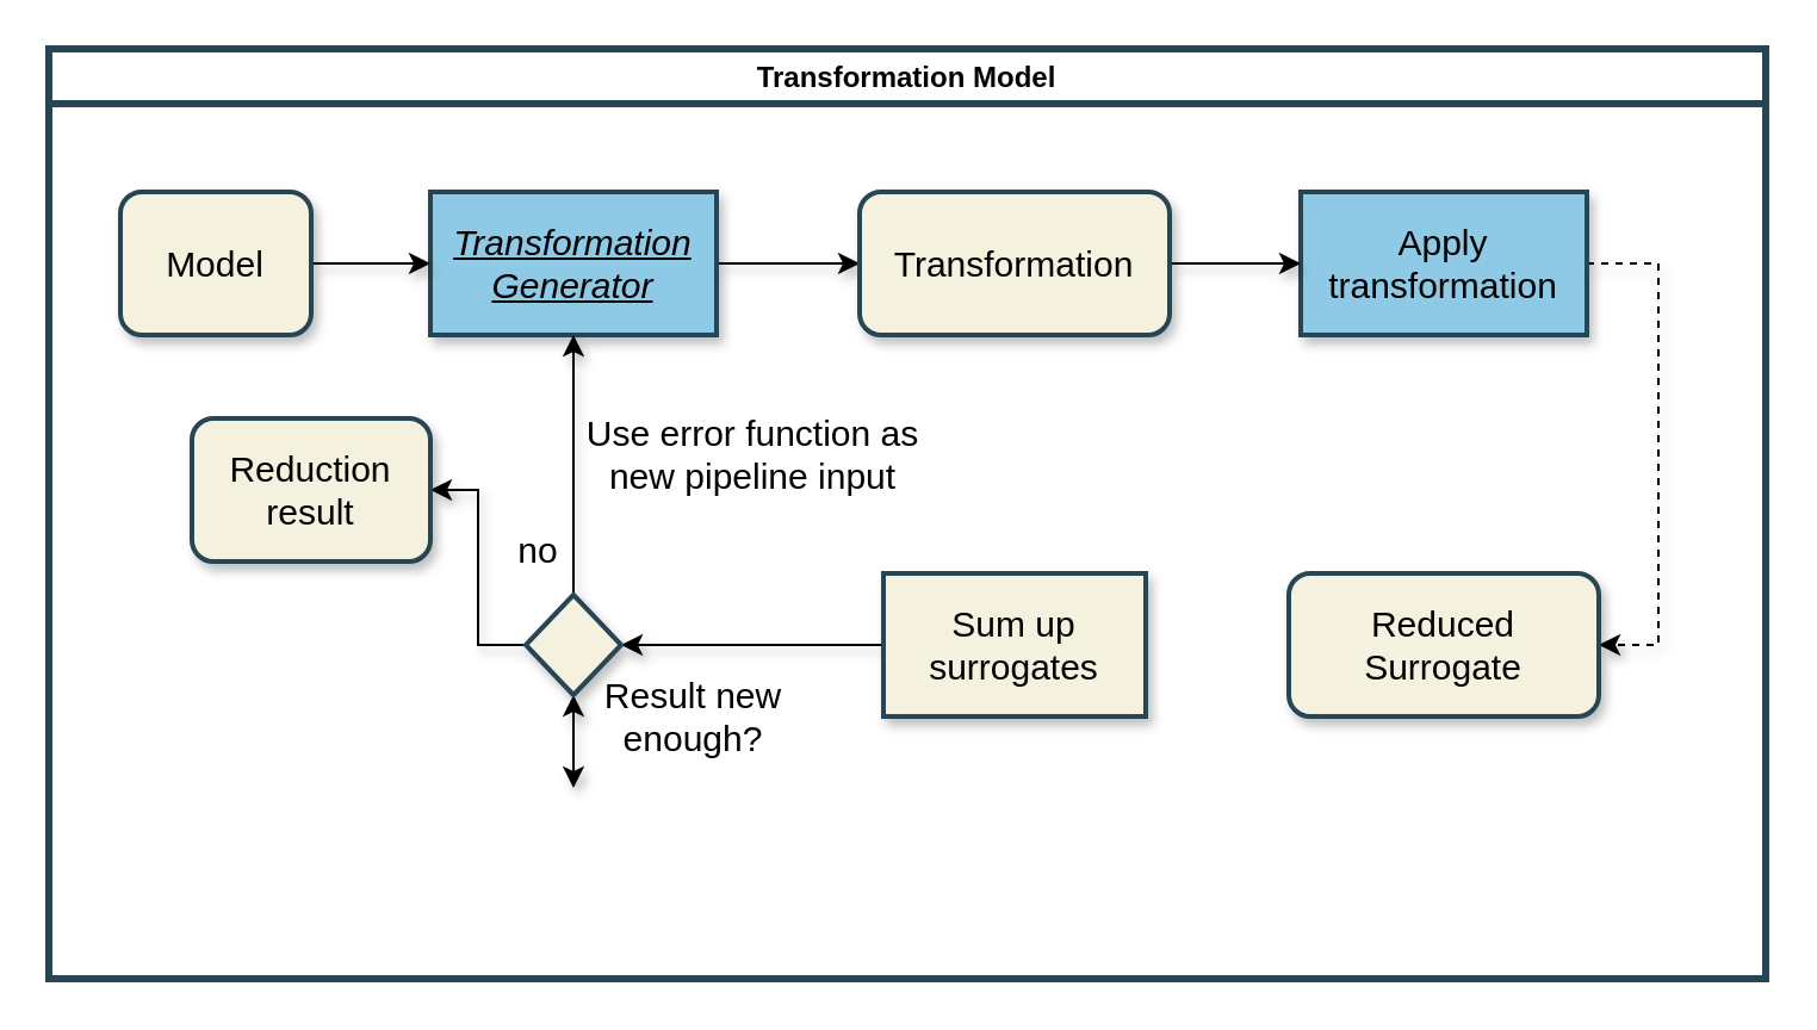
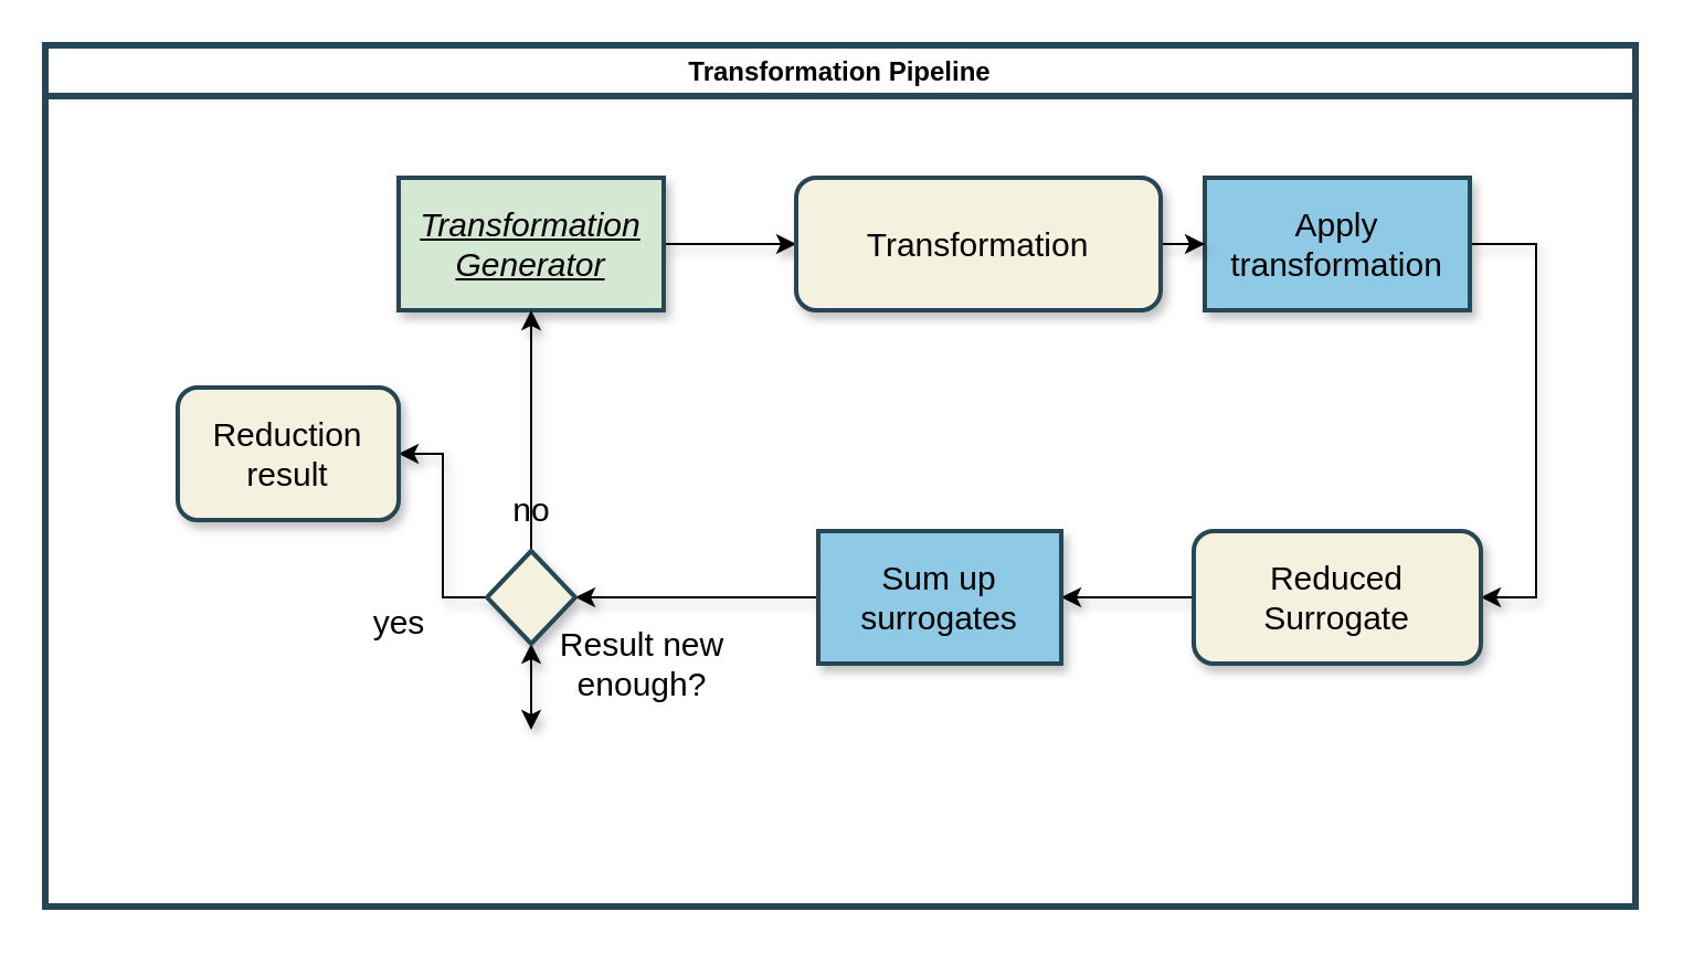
  <mxCell id="0" />
  <mxCell id="1" parent="0" />
- <mxCell id="2" value="Transformation Model" style="swimlane;sketch=0;startSize=23;movable=0;swimlaneLine=1;strokeColor=#264653;strokeWidth=3;" parent="1" vertex="1"><mxGeometry x="20" y="20" width="720" height="390" as="geometry" /></mxCell>
+ <mxCell id="2" value="Transformation Pipeline" style="swimlane;sketch=0;startSize=23;movable=0;swimlaneLine=1;strokeColor=#264653;strokeWidth=3;" parent="1" vertex="1"><mxGeometry x="20" y="20" width="720" height="390" as="geometry" /></mxCell>
  <mxCell id="3" style="edgeStyle=orthogonalEdgeStyle;rounded=0;orthogonalLoop=1;jettySize=auto;html=1;entryX=0;entryY=0.5;entryDx=0;entryDy=0;fontSize=15;shadow=1;" parent="2" source="4" target="10" edge="1"><mxGeometry relative="1" as="geometry" /></mxCell>
- <mxCell id="4" value="&lt;i style=&quot;font-size: 15px;&quot;&gt;&lt;u style=&quot;font-size: 15px;&quot;&gt;Transformation Generator&lt;br style=&quot;font-size: 15px;&quot;&gt;&lt;/u&gt;&lt;/i&gt;" style="rounded=0;whiteSpace=wrap;html=1;sketch=0;fillColor=#8ecae6;strokeColor=#264653;fontSize=15;shadow=1;strokeWidth=2;glass=0;" parent="2" vertex="1"><mxGeometry x="160" y="60" width="120" height="60" as="geometry" /></mxCell>
- <mxCell id="5" style="edgeStyle=orthogonalEdgeStyle;rounded=0;orthogonalLoop=1;jettySize=auto;html=1;entryX=0;entryY=0.5;entryDx=0;entryDy=0;fontSize=15;shadow=1;" parent="2" source="6" target="4" edge="1"><mxGeometry relative="1" as="geometry" /></mxCell>
- <mxCell id="6" value="&lt;font style=&quot;font-size: 15px&quot;&gt;Model&lt;/font&gt;" style="rounded=1;whiteSpace=wrap;html=1;sketch=0;fillColor=#f4f1de;fontSize=15;shadow=1;strokeColor=#264653;strokeWidth=2;" parent="2" vertex="1"><mxGeometry x="30" y="60" width="80" height="60" as="geometry" /></mxCell>
- <mxCell id="7" style="edgeStyle=orthogonalEdgeStyle;rounded=0;orthogonalLoop=1;jettySize=auto;html=1;entryX=1;entryY=0.5;entryDx=0;entryDy=0;shadow=1;fontSize=15;dashed=1;" parent="2" source="8" target="12" edge="1"><mxGeometry relative="1" as="geometry"><Array as="points"><mxPoint x="675" y="90" /><mxPoint x="675" y="250" /></Array></mxGeometry></mxCell>
+ <mxCell id="4" value="&lt;i style=&quot;font-size: 15px;&quot;&gt;&lt;u style=&quot;font-size: 15px;&quot;&gt;Transformation Generator&lt;br style=&quot;font-size: 15px;&quot;&gt;&lt;/u&gt;&lt;/i&gt;" style="rounded=0;whiteSpace=wrap;html=1;sketch=0;fillColor=#d5e8d4;strokeColor=#264653;fontSize=15;shadow=1;strokeWidth=2;glass=0;" parent="2" vertex="1"><mxGeometry x="160" y="60" width="120" height="60" as="geometry" /></mxCell>
+ <mxCell id="7" style="edgeStyle=orthogonalEdgeStyle;rounded=0;orthogonalLoop=1;jettySize=auto;html=1;entryX=1;entryY=0.5;entryDx=0;entryDy=0;shadow=1;fontSize=15;" parent="2" source="8" target="12" edge="1"><mxGeometry relative="1" as="geometry"><Array as="points"><mxPoint x="675" y="90" /><mxPoint x="675" y="250" /></Array></mxGeometry></mxCell>
  <mxCell id="8" value="Apply transformation" style="rounded=0;whiteSpace=wrap;html=1;sketch=0;fontSize=15;shadow=1;strokeColor=#264653;strokeWidth=2;fillColor=#8ECAE6;" parent="2" vertex="1"><mxGeometry x="525" y="60" width="120" height="60" as="geometry" /></mxCell>
  <mxCell id="9" style="edgeStyle=orthogonalEdgeStyle;rounded=0;orthogonalLoop=1;jettySize=auto;html=1;entryX=0;entryY=0.5;entryDx=0;entryDy=0;shadow=1;fontSize=15;" parent="2" source="10" target="8" edge="1"><mxGeometry relative="1" as="geometry" /></mxCell>
- <mxCell id="10" value="&lt;font style=&quot;font-size: 15px;&quot;&gt;Transformation&lt;/font&gt;" style="rounded=1;whiteSpace=wrap;html=1;sketch=0;fillColor=#F4F1DE;fontSize=15;shadow=1;strokeColor=#264653;strokeWidth=2;" parent="2" vertex="1"><mxGeometry x="340" y="60" width="130" height="60" as="geometry" /></mxCell>
+ <mxCell id="10" value="&lt;font style=&quot;font-size: 15px;&quot;&gt;Transformation&lt;/font&gt;" style="rounded=1;whiteSpace=wrap;html=1;sketch=0;fillColor=#F4F1DE;fontSize=15;shadow=1;strokeColor=#264653;strokeWidth=2;" parent="2" vertex="1"><mxGeometry x="340" y="60" width="165" height="60" as="geometry" /></mxCell>
+ <mxCell id="11" style="edgeStyle=orthogonalEdgeStyle;rounded=0;orthogonalLoop=1;jettySize=auto;html=1;shadow=1;fontSize=15;" parent="2" source="12" target="19" edge="1"><mxGeometry relative="1" as="geometry" /></mxCell>
  <mxCell id="12" value="&lt;font style=&quot;font-size: 15px;&quot;&gt;Reduced Surrogate&lt;br style=&quot;font-size: 15px;&quot;&gt;&lt;/font&gt;" style="rounded=1;whiteSpace=wrap;html=1;sketch=0;fillColor=#F4F1DE;fontSize=15;shadow=1;strokeColor=#264653;strokeWidth=2;" parent="2" vertex="1"><mxGeometry x="520" y="220" width="130" height="60" as="geometry" /></mxCell>
  <mxCell id="13" value="&lt;div style=&quot;font-size: 15px;&quot;&gt;Result new&lt;/div&gt;&lt;div style=&quot;font-size: 15px;&quot;&gt;enough?&lt;/div&gt;" style="text;html=1;align=center;verticalAlign=middle;resizable=0;points=[];autosize=1;strokeColor=none;fontSize=15;shadow=1;" parent="2" vertex="1"><mxGeometry x="220" y="260" width="100" height="40" as="geometry" /></mxCell>
- <mxCell id="15" value="no" style="text;html=1;align=center;verticalAlign=middle;resizable=0;points=[];autosize=1;strokeColor=none;fontSize=15;shadow=1;" parent="2" vertex="1"><mxGeometry x="190" y="200" width="30" height="20" as="geometry" /></mxCell>
- <mxCell id="16" value="Use error function as&lt;br&gt;new pipeline input" style="text;html=1;align=center;verticalAlign=middle;resizable=0;points=[];autosize=1;strokeColor=none;fontSize=15;shadow=1;" parent="2" vertex="1"><mxGeometry x="220" y="150" width="150" height="40" as="geometry" /></mxCell>
+ <mxCell id="14" value="yes" style="text;html=1;align=center;verticalAlign=middle;resizable=0;points=[];autosize=1;strokeColor=none;fontSize=15;shadow=1;" parent="2" vertex="1"><mxGeometry x="140" y="251" width="40" height="20" as="geometry" /></mxCell>
+ <mxCell id="15" value="no" style="text;html=1;align=center;verticalAlign=middle;resizable=0;points=[];autosize=1;strokeColor=none;fontSize=15;shadow=1;" parent="2" vertex="1"><mxGeometry x="205" y="200" width="30" height="20" as="geometry" /></mxCell>
  <mxCell id="17" style="edgeStyle=orthogonalEdgeStyle;rounded=0;orthogonalLoop=1;jettySize=auto;html=1;entryX=0.5;entryY=1;entryDx=0;entryDy=0;fontSize=15;shadow=1;startArrow=classic;startFill=1;" parent="2" target="22" edge="1"><mxGeometry relative="1" as="geometry"><mxPoint x="220" y="310" as="sourcePoint" /></mxGeometry></mxCell>
  <mxCell id="18" style="edgeStyle=orthogonalEdgeStyle;rounded=0;orthogonalLoop=1;jettySize=auto;html=1;entryX=1;entryY=0.5;entryDx=0;entryDy=0;shadow=1;fontSize=15;exitX=0;exitY=0.5;exitDx=0;exitDy=0;" parent="2" source="19" target="22" edge="1"><mxGeometry relative="1" as="geometry"><mxPoint x="310" y="250" as="sourcePoint" /></mxGeometry></mxCell>
- <mxCell id="19" value="Sum up&lt;br style=&quot;font-size: 15px;&quot;&gt;surrogates" style="rounded=0;whiteSpace=wrap;html=1;sketch=0;fontSize=15;shadow=1;strokeColor=#264653;strokeWidth=2;fillColor=#f4f1de;" parent="2" vertex="1"><mxGeometry x="350" y="220" width="110" height="60" as="geometry" /></mxCell>
+ <mxCell id="19" value="Sum up&lt;br style=&quot;font-size: 15px;&quot;&gt;surrogates" style="rounded=0;whiteSpace=wrap;html=1;sketch=0;fontSize=15;shadow=1;strokeColor=#264653;strokeWidth=2;fillColor=#8ECAE6;" parent="2" vertex="1"><mxGeometry x="350" y="220" width="110" height="60" as="geometry" /></mxCell>
  <mxCell id="20" style="edgeStyle=orthogonalEdgeStyle;rounded=0;orthogonalLoop=1;jettySize=auto;html=1;entryX=1;entryY=0.5;entryDx=0;entryDy=0;fontSize=15;shadow=1;" parent="2" source="22" target="23" edge="1"><mxGeometry relative="1" as="geometry"><mxPoint x="110" y="250" as="targetPoint" /></mxGeometry></mxCell>
  <mxCell id="21" style="edgeStyle=orthogonalEdgeStyle;rounded=0;orthogonalLoop=1;jettySize=auto;html=1;entryX=0.5;entryY=1;entryDx=0;entryDy=0;shadow=1;fontSize=15;" parent="2" source="22" target="4" edge="1"><mxGeometry relative="1" as="geometry" /></mxCell>
  <mxCell id="22" value="" style="rhombus;whiteSpace=wrap;html=1;shadow=1;sketch=0;fontSize=15;strokeWidth=2;strokeColor=#264653;fillColor=#F4F1DE;" parent="2" vertex="1"><mxGeometry x="200" y="229" width="40" height="42" as="geometry" /></mxCell>
  <mxCell id="23" value="&lt;font style=&quot;font-size: 15px;&quot;&gt;Reduction&lt;br style=&quot;font-size: 15px;&quot;&gt;result&lt;/font&gt;" style="rounded=1;whiteSpace=wrap;html=1;sketch=0;fillColor=#F4F1DE;fontSize=15;shadow=1;strokeColor=#264653;strokeWidth=2;" parent="2" vertex="1"><mxGeometry x="60" y="155" width="100" height="60" as="geometry" /></mxCell>
